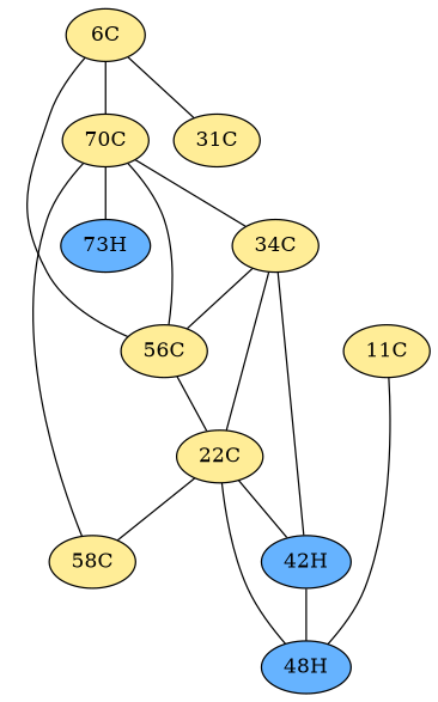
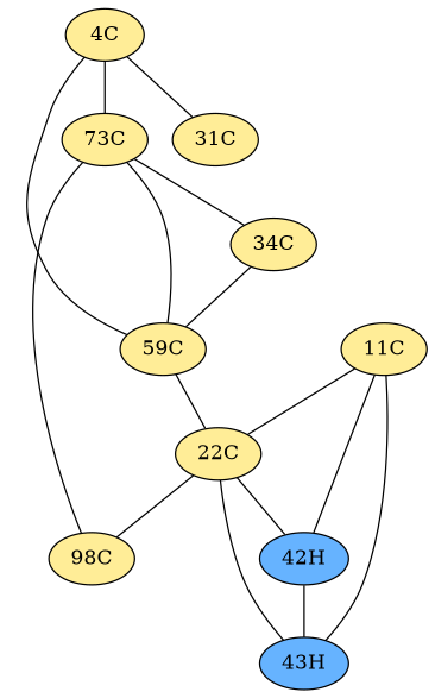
  graph {
    node [fillcolor="#FFED97" style=radial]
    edge [penwidth=1]
-   "6C"
-   "56C"
+   "6C" [label="4C"]
+   "56C" [label="59C"]
    "31C"
-   "70C"
+   "70C" [label="73C"]
    "34C"
    "22C"
    n7 [label="11C"]
-   "43H" [fillcolor="#66B3FF" label="48H"]
+   "43H" [fillcolor="#66B3FF"]
    n9 [fillcolor="#66B3FF" label="42H"]
-   "58C"
-   "73H" [fillcolor="#66B3FF"]
+   "58C" [label="98C"]
    "6C" -- "56C"
    "6C" -- "31C"
    "6C" -- "70C"
    "56C" -- "22C"
    "70C" -- "56C"
    "70C" -- "34C"
    "70C" -- "58C"
-   "70C" -- "73H"
    "34C" -- "56C"
    "22C" -- "43H"
    "22C" -- n9
    "22C" -- "58C"
-   "34C" -- "22C"
+   n7 -- "22C"
    n7 -- "43H"
-   "34C" -- n9
+   n7 -- n9
    n9 -- "43H"
  }
